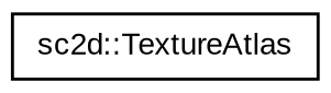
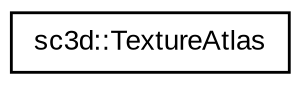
  digraph {
    rankdir=LR
    fontname="Liberation Sans"
-   n1 [color=black fillcolor=white fontname="Liberation Sans" fontsize=10 height=0.2 label="sc2d::TextureAtlas" shape=record style=filled width=0.4]
+   n1 [color=black fillcolor=white fontname="Liberation Sans" fontsize=10 height=0.2 label="sc3d::TextureAtlas" shape=record style=filled width=0.4]
  }
